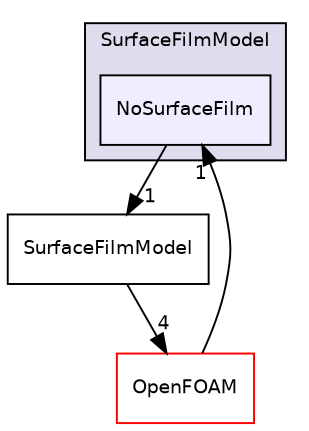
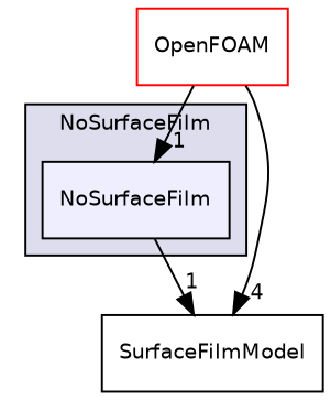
  digraph {
    compound=true
    node [fontname=Helvetica fontsize=10 shape=box]
    edge [headlabel=1 labeldistance=1.5 labelfontname=Helvetica labelfontsize=10]
    n1 [fillcolor="#eeeeff" label=NoSurfaceFilm pencolor=black style=filled]
    n2 [label=SurfaceFilmModel]
    n3 [color=red label=OpenFOAM]
    subgraph cluster_1 {
      bgcolor="#ddddee"
      fontname=Helvetica
      fontsize=10
-     label=SurfaceFilmModel
+     label=NoSurfaceFilm
      pencolor=black
      n1
    }
    n1 -> n2
-   n2 -> n3 [headlabel=4]
+   n3 -> n2 [headlabel=4]
    n3 -> n1
  }
